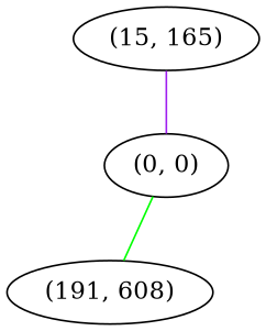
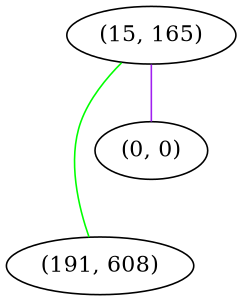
  graph {
    n1 [label="(191, 608)"]
    "(15, 165)"
    "(0, 0)"
-   "(0, 0)" -- n1 [color=green weight=2]
+   "(15, 165)" -- n1 [color=green weight=2]
    "(15, 165)" -- "(0, 0)" [color=purple weight=4]
  }
